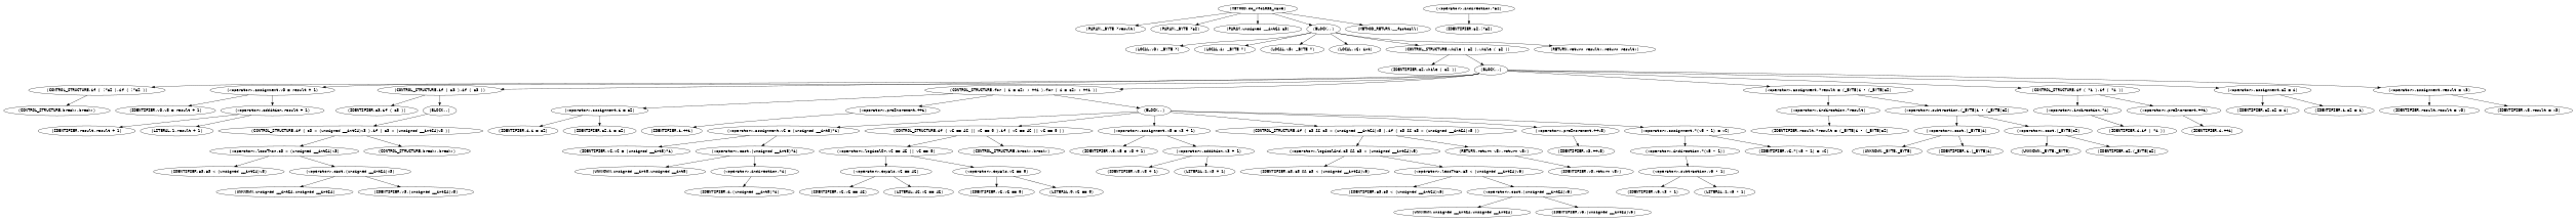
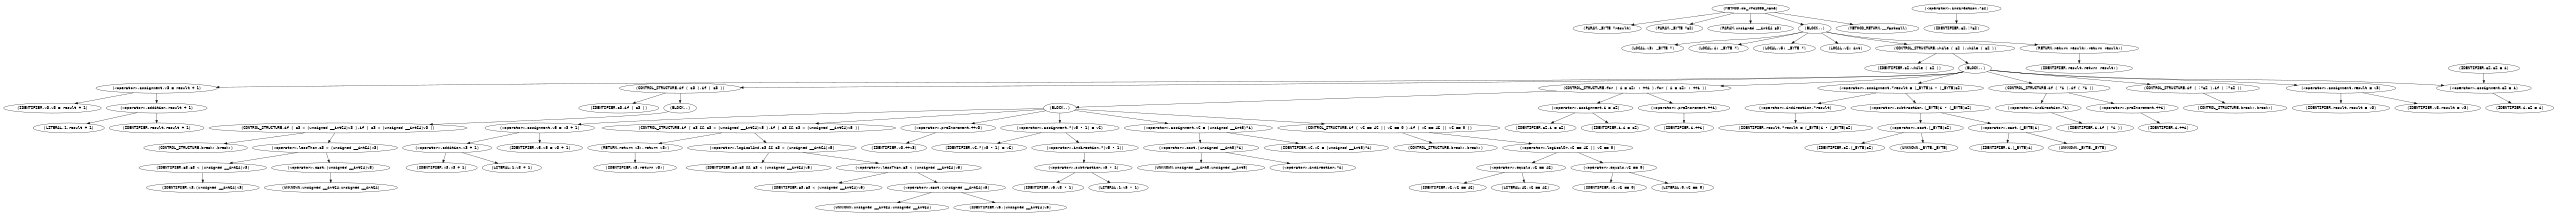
  digraph {
    fontname="DejaVu Sans Mono"
    node [fontname="DejaVu Sans Mono"]
    edge [fontname="DejaVu Sans Mono"]
    n1 [label="(METHOD,do_rfc1035_name)"]
    n2 [label="(PARAM,_BYTE *result)"]
    n3 [label="(PARAM,_BYTE *a2)"]
    n4 [label="(PARAM,unsigned __int64 a3)"]
    n5 [label="(BLOCK,,)"]
    n6 [label="(METHOD_RETURN,__fastcall)"]
    n7 [label="(LOCAL,v3: _BYTE *)"]
    n8 [label="(LOCAL,i: _BYTE *)"]
    n9 [label="(LOCAL,v5: _BYTE *)"]
    n10 [label="(LOCAL,v6: int)"]
    n11 [label="(CONTROL_STRUCTURE,while ( a2 ),while ( a2 ))"]
    n12 [label="(RETURN,return result;,return result;)"]
    n13 [label="(IDENTIFIER,a2,while ( a2 ))"]
    n14 [label="(BLOCK,,)"]
+   n15 [label="(IDENTIFIER,result,return result;)"]
    n16 [label="(CONTROL_STRUCTURE,if ( !*a2 ),if ( !*a2 ))"]
    n17 [label="(<operator>.assignment,v3 = result + 1)"]
    n18 [label="(CONTROL_STRUCTURE,if ( a3 ),if ( a3 ))"]
    n19 [label="(CONTROL_STRUCTURE,for ( i = a2; ; ++i ),for ( i = a2; ; ++i ))"]
    n20 [label="(<operator>.assignment,*result = (_BYTE)i - (_BYTE)a2)"]
    n21 [label="(CONTROL_STRUCTURE,if ( *i ),if ( *i ))"]
    n22 [label="(<operator>.assignment,a2 = i)"]
    n23 [label="(<operator>.assignment,result = v3)"]
    n24 [label="(CONTROL_STRUCTURE,break;,break;)"]
    n25 [label="(IDENTIFIER,v3,v3 = result + 1)"]
    n26 [label="(<operator>.addition,result + 1)"]
    n27 [label="(IDENTIFIER,a3,if ( a3 ))"]
    n28 [label="(BLOCK,,)"]
    n29 [label="(<operator>.assignment,i = a2)"]
    n30 [label="(<operator>.preIncrement,++i)"]
    n31 [label="(BLOCK,,)"]
    n32 [label="(<operator>.indirection,*result)"]
    n33 [label="(<operator>.subtraction,(_BYTE)i - (_BYTE)a2)"]
    n34 [label="(<operator>.indirection,*i)"]
    n35 [label="(<operator>.preIncrement,++i)"]
    n36 [label="(IDENTIFIER,a2,a2 = i)"]
    n37 [label="(IDENTIFIER,i,a2 = i)"]
    n38 [label="(IDENTIFIER,result,result = v3)"]
    n39 [label="(IDENTIFIER,v3,result = v3)"]
    n40 [label="(<operator>.indirection,*a2)"]
    n41 [label="(IDENTIFIER,a2,!*a2)"]
    n42 [label="(IDENTIFIER,result,result + 1)"]
    n43 [label="(LITERAL,1,result + 1)"]
    n44 [label="(CONTROL_STRUCTURE,if ( a3 < (unsigned __int64)v3 ),if ( a3 < (unsigned __int64)v3 ))"]
    n45 [label="(<operator>.lessThan,a3 < (unsigned __int64)v3)"]
    n46 [label="(CONTROL_STRUCTURE,break;,break;)"]
    n47 [label="(IDENTIFIER,a3,a3 < (unsigned __int64)v3)"]
    n48 [label="(<operator>.cast,(unsigned __int64)v3)"]
    n49 [label="(UNKNOWN,unsigned __int64,unsigned __int64)"]
    n50 [label="(IDENTIFIER,v3,(unsigned __int64)v3)"]
    n51 [label="(IDENTIFIER,i,i = a2)"]
    n52 [label="(IDENTIFIER,a2,i = a2)"]
    n53 [label="(IDENTIFIER,i,++i)"]
    n54 [label="(<operator>.assignment,v6 = (unsigned __int8)*i)"]
    n55 [label="(CONTROL_STRUCTURE,if ( v6 == 46 || v6 == 0 ),if ( v6 == 46 || v6 == 0 ))"]
    n56 [label="(<operator>.assignment,v5 = v3 + 1)"]
    n57 [label="(CONTROL_STRUCTURE,if ( a3 && a3 < (unsigned __int64)v5 ),if ( a3 && a3 < (unsigned __int64)v5 ))"]
    n58 [label="(<operator>.preIncrement,++v3)"]
    n59 [label="(<operator>.assignment,*(v5 - 1) = v6)"]
    n60 [label="(IDENTIFIER,v6,v6 = (unsigned __int8)*i)"]
    n61 [label="(<operator>.cast,(unsigned __int8)*i)"]
    n62 [label="(<operator>.logicalOr,v6 == 46 || v6 == 0)"]
    n63 [label="(CONTROL_STRUCTURE,break;,break;)"]
    n64 [label="(IDENTIFIER,v5,v5 = v3 + 1)"]
    n65 [label="(<operator>.addition,v3 + 1)"]
    n66 [label="(<operator>.logicalAnd,a3 && a3 < (unsigned __int64)v5)"]
    n67 [label="(RETURN,return v3;,return v3;)"]
    n68 [label="(IDENTIFIER,v3,++v3)"]
    n69 [label="(<operator>.indirection,*(v5 - 1))"]
    n70 [label="(IDENTIFIER,v6,*(v5 - 1) = v6)"]
    n71 [label="(UNKNOWN,unsigned __int8,unsigned __int8)"]
    n72 [label="(<operator>.indirection,*i)"]
-   n73 [label="(IDENTIFIER,i,(unsigned __int8)*i)"]
    n74 [label="(<operator>.equals,v6 == 46)"]
    n75 [label="(<operator>.equals,v6 == 0)"]
    n76 [label="(IDENTIFIER,v6,v6 == 46)"]
    n77 [label="(LITERAL,46,v6 == 46)"]
    n78 [label="(IDENTIFIER,v6,v6 == 0)"]
    n79 [label="(LITERAL,0,v6 == 0)"]
    n80 [label="(IDENTIFIER,v3,v3 + 1)"]
    n81 [label="(LITERAL,1,v3 + 1)"]
    n82 [label="(IDENTIFIER,a3,a3 && a3 < (unsigned __int64)v5)"]
    n83 [label="(<operator>.lessThan,a3 < (unsigned __int64)v5)"]
    n84 [label="(IDENTIFIER,v3,return v3;)"]
    n85 [label="(IDENTIFIER,a3,a3 < (unsigned __int64)v5)"]
    n86 [label="(<operator>.cast,(unsigned __int64)v5)"]
    n87 [label="(UNKNOWN,unsigned __int64,unsigned __int64)"]
    n88 [label="(IDENTIFIER,v5,(unsigned __int64)v5)"]
    n89 [label="(<operator>.subtraction,v5 - 1)"]
    n90 [label="(IDENTIFIER,v5,v3 - 1)"]
    n91 [label="(LITERAL,1,v5 - 1)"]
    n92 [label="(IDENTIFIER,result,*result = (_BYTE)i - (_BYTE)a2)"]
    n93 [label="(<operator>.cast,(_BYTE)i)"]
    n94 [label="(<operator>.cast,(_BYTE)a2)"]
    n95 [label="(UNKNOWN,_BYTE,_BYTE)"]
    n96 [label="(IDENTIFIER,i,(_BYTE)i)"]
    n97 [label="(UNKNOWN,_BYTE,_BYTE)"]
    n98 [label="(IDENTIFIER,a2,(_BYTE)a2)"]
    n99 [label="(IDENTIFIER,i,if ( *i ))"]
    n100 [label="(IDENTIFIER,i,++i)"]
    n1 -> n2
    n1 -> n3
    n1 -> n4
    n1 -> n5
    n1 -> n6
    n5 -> n7
    n5 -> n8
    n5 -> n9
    n5 -> n10
    n5 -> n11
    n5 -> n12
    n11 -> n13
    n11 -> n14
+   n12 -> n15
    n14 -> n16
    n14 -> n17
    n14 -> n18
    n14 -> n19
    n14 -> n20
    n14 -> n21
    n14 -> n22
    n14 -> n23
    n16 -> n24
    n17 -> n25
    n17 -> n26
    n18 -> n27
    n18 -> n28
    n19 -> n29
    n19 -> n30
    n19 -> n31
    n20 -> n32
    n20 -> n33
    n21 -> n34
    n21 -> n35
-   n22 -> n36
+   n36 -> n22
    n22 -> n37
    n23 -> n38
    n23 -> n39
    n26 -> n42
    n26 -> n43
    n28 -> n44
    n29 -> n51
    n29 -> n52
    n30 -> n53
    n31 -> n54
    n31 -> n55
    n31 -> n56
    n31 -> n57
    n31 -> n58
    n31 -> n59
    n32 -> n92
    n33 -> n93
    n33 -> n94
    n34 -> n99
    n35 -> n100
    n40 -> n41
    n44 -> n45
    n44 -> n46
    n45 -> n47
    n45 -> n48
    n48 -> n49
-   n48 -> n50
+   n47 -> n50
    n54 -> n60
    n54 -> n61
    n55 -> n62
    n55 -> n63
    n56 -> n64
    n56 -> n65
    n57 -> n66
    n57 -> n67
    n58 -> n68
    n59 -> n69
    n59 -> n70
    n61 -> n71
    n61 -> n72
    n62 -> n74
    n62 -> n75
    n65 -> n80
    n65 -> n81
    n66 -> n82
    n66 -> n83
    n67 -> n84
    n69 -> n89
-   n72 -> n73
    n74 -> n76
    n74 -> n77
    n75 -> n78
    n75 -> n79
    n83 -> n85
    n83 -> n86
    n86 -> n87
    n86 -> n88
    n89 -> n90
    n89 -> n91
    n93 -> n95
    n93 -> n96
    n94 -> n97
    n94 -> n98
  }
